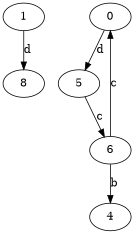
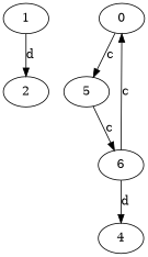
  strict digraph {
    1
-   8
+   8 [label=2]
    0
    5
    6
    4
    1 -> 8 [label=d]
-   0 -> 5 [label=d]
+   0 -> 5 [label=c]
    5 -> 6 [label=c]
    6 -> 0 [label=c]
-   6 -> 4 [label=b]
+   6 -> 4 [label=d]
  }
